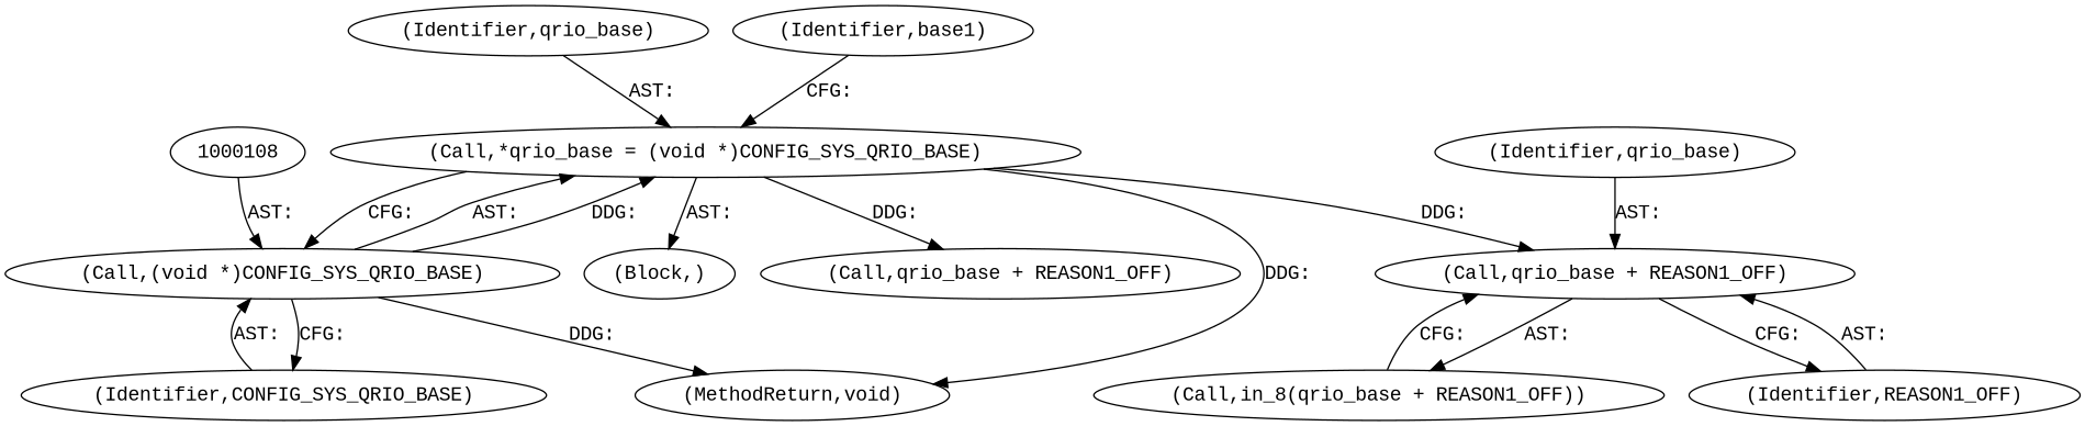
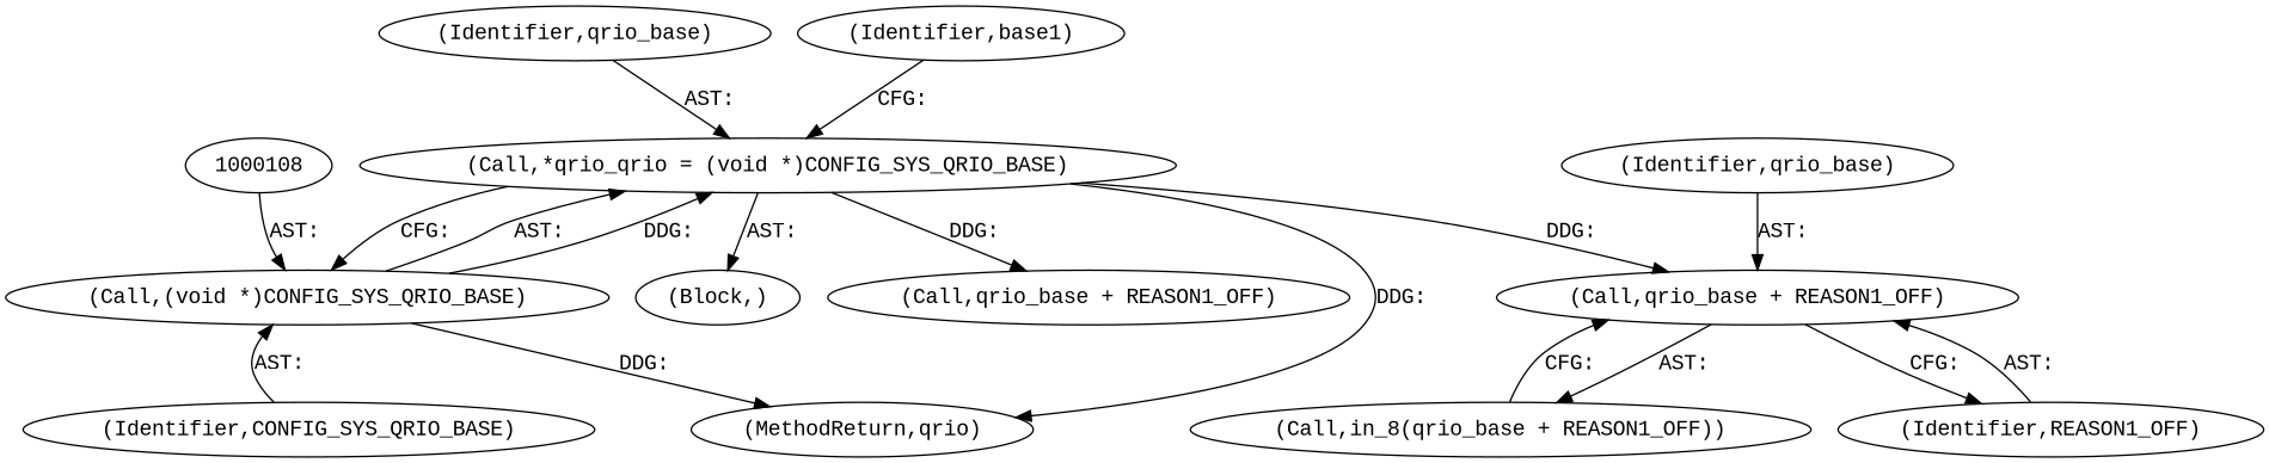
  digraph {
    fontname="Liberation Mono"
    node [fontname="Liberation Mono"]
    edge [fontname="Liberation Mono"]
    n1 [label="(Call,qrio_base + REASON1_OFF)"]
    n2 [label="(Call,in_8(qrio_base + REASON1_OFF))"]
    n3 [label="(Identifier,REASON1_OFF)"]
-   n4 [label="(Call,*qrio_base = (void *)CONFIG_SYS_QRIO_BASE)"]
+   n4 [label="(Call,*qrio_qrio = (void *)CONFIG_SYS_QRIO_BASE)"]
    n5 [label="(Call,(void *)CONFIG_SYS_QRIO_BASE)"]
    n6 [label="(Block,)"]
-   n7 [label="(MethodReturn,void)"]
+   n7 [label="(MethodReturn,qrio)"]
    n8 [label="(Call,qrio_base + REASON1_OFF)"]
    n9 [label="(Identifier,CONFIG_SYS_QRIO_BASE)"]
    n10 [label="(Identifier,qrio_base)"]
    n11 [label="(Identifier,base1)"]
    n12 [label="(Identifier,qrio_base)"]
    1000108
    n1 -> n2 [label="AST: "]
    n1 -> n3 [label="CFG: "]
    n2 -> n1 [label="CFG: "]
    n3 -> n1 [label="AST: "]
    n4 -> n1 [label="DDG: "]
    n4 -> n5 [label="CFG: "]
    n4 -> n6 [label="AST: "]
    n4 -> n7 [label="DDG: "]
    n4 -> n8 [label="DDG: "]
    n5 -> n4 [label="AST: "]
    n5 -> n4 [label="DDG: "]
    n5 -> n7 [label="DDG: "]
-   n5 -> n9 [label="CFG: "]
    n9 -> n5 [label="AST: "]
    n10 -> n4 [label="AST: "]
    n11 -> n4 [label="CFG: "]
    n12 -> n1 [label="AST: "]
    1000108 -> n5 [label="AST: "]
  }
